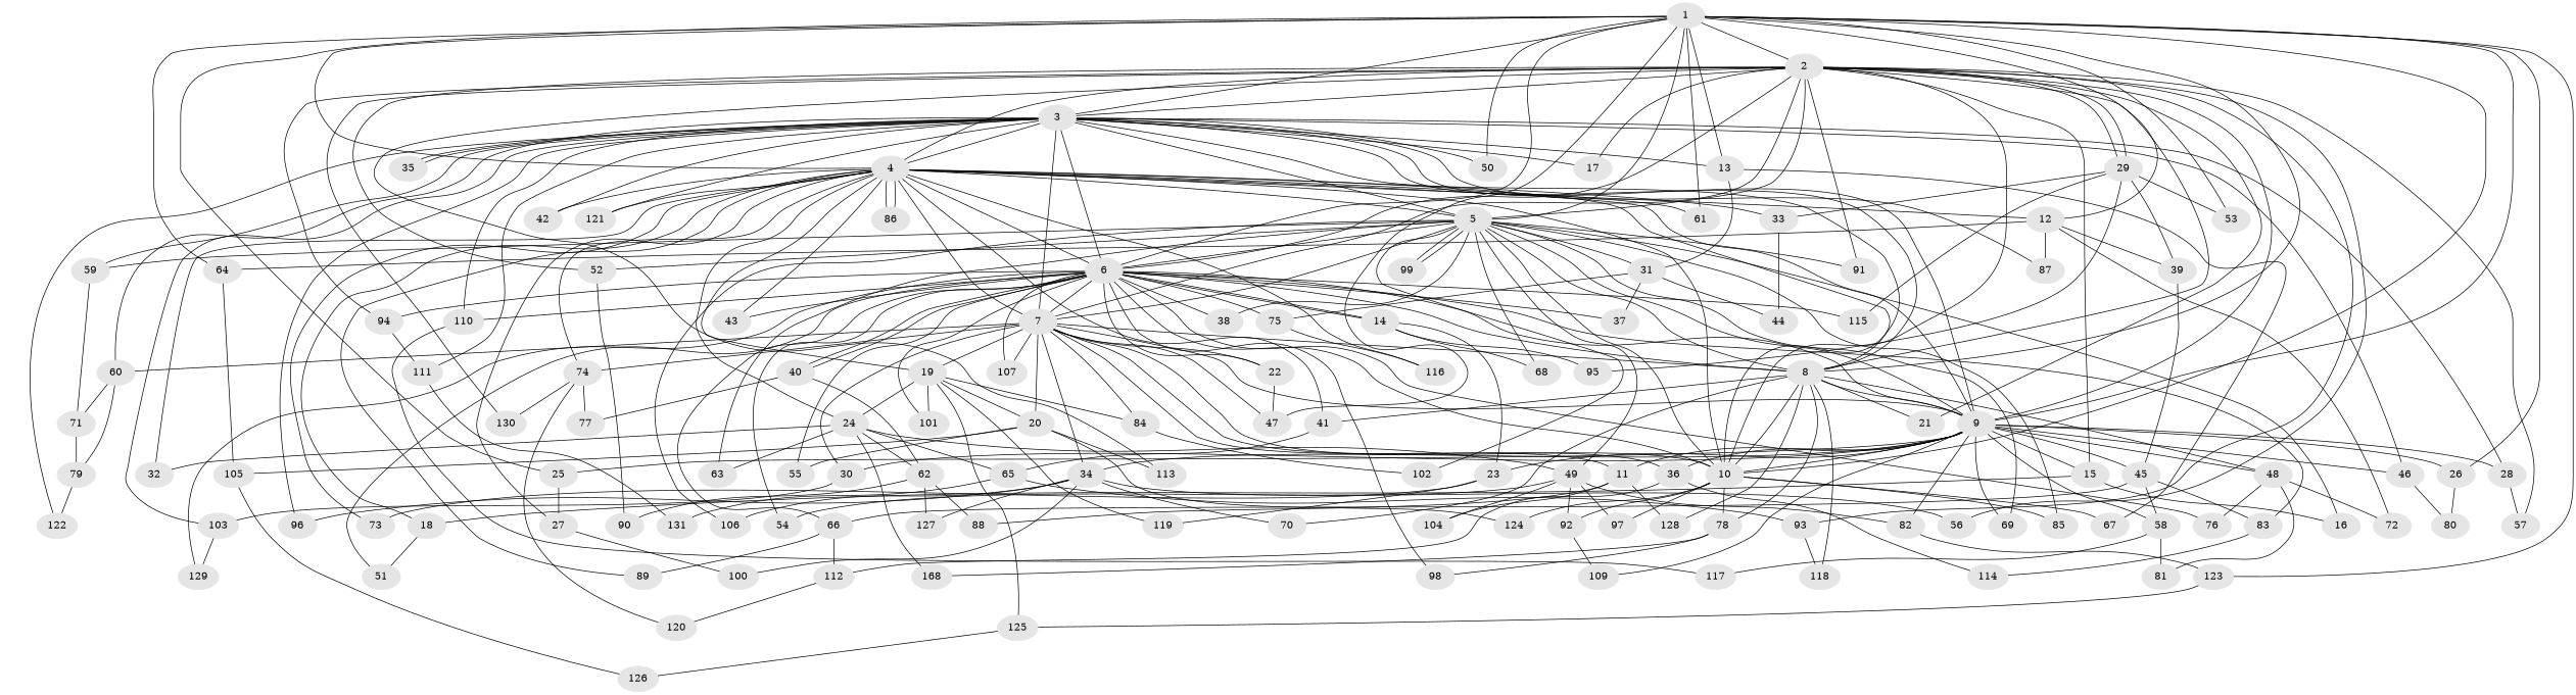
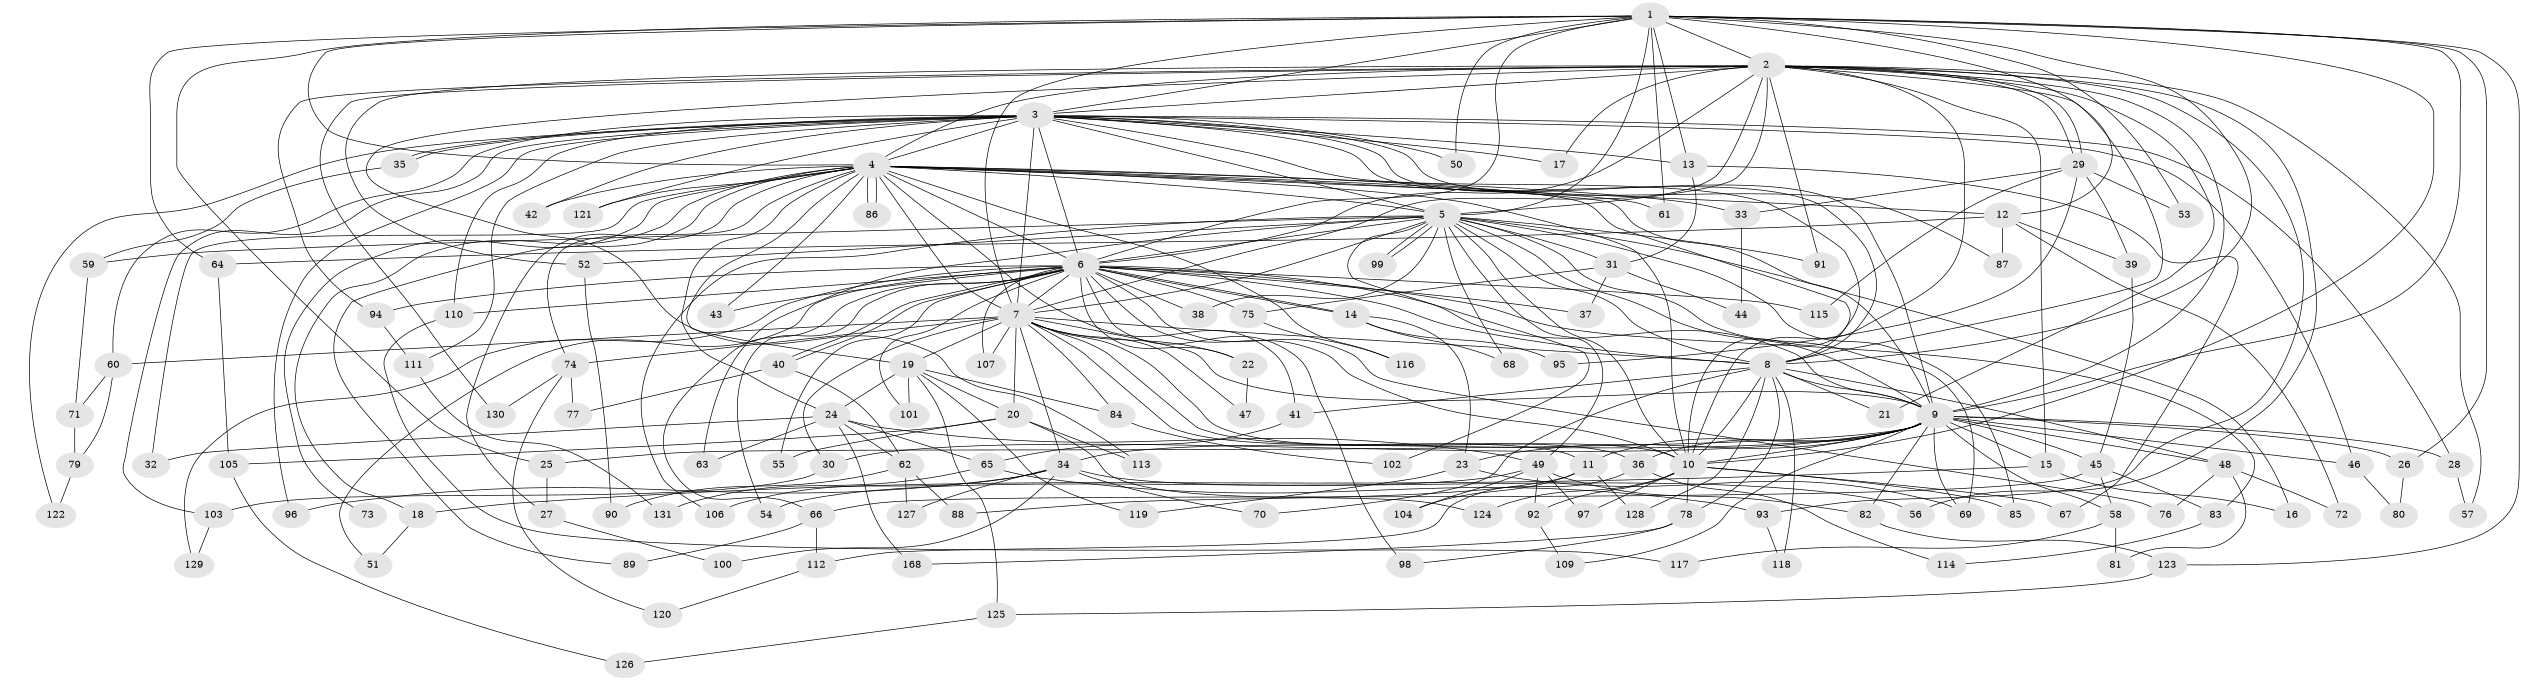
  graph {
    node [color=gray90 style=filled]
    1
    2
    3
    4
    5
    6
    7
    8
    9
    10
    12
    13
    25
    26
    50
    53
    61
    64
    123
    15
    17
    21
    29
    52
    56
    57
    91
    93
    94
    113
    130
    87
    28
    35
    42
    46
    59
    60
    96
    103
    110
    111
    121
    122
    18
    19
    24
    27
    32
    33
    41
    43
    73
    74
    86
    89
    116
    16
    31
    38
    49
    63
    68
    69
    85
    99
    102
    106
    14
    22
    37
    40
    51
    54
    55
    66
    75
    76
    83
    98
    101
    107
    115
    129
    11
    20
    30
    34
    36
    47
    84
    48
    70
    78
    118
    128
    23
    45
    58
    82
    109
    67
    92
    97
    124
    39
    72
    80
    105
    125
    95
    90
    71
    79
    117
    131
    119
    62
    65
    n120 [label=168]
    100
    44
    77
    120
    104
    112
    114
    88
    127
    81
    126
    1 -- 2
    1 -- 3
    1 -- 4
    1 -- 5
    1 -- 6
-   1 -- 47
+   1 -- 7
    1 -- 8
    1 -- 9
    1 -- 10
    1 -- 12
    1 -- 13
    1 -- 25
    1 -- 26
    1 -- 50
    1 -- 53
    1 -- 61
    1 -- 64
    1 -- 123
    2 -- 3
    2 -- 4
    2 -- 5
    2 -- 6
    2 -- 7
    2 -- 8
    2 -- 9
    2 -- 10
    2 -- 15
    2 -- 17
    2 -- 21
    2 -- 29
    2 -- 29
    2 -- 52
    2 -- 56
    2 -- 57
    2 -- 91
    2 -- 93
    2 -- 94
    2 -- 113
    2 -- 130
    3 -- 4
    3 -- 5
    3 -- 6
    3 -- 7
    3 -- 8
    3 -- 9
    3 -- 10
    3 -- 13
    3 -- 50
    3 -- 17
    3 -- 87
    3 -- 28
    3 -- 35
    3 -- 35
    3 -- 42
    3 -- 46
-   3 -- 59
+   35 -- 59
    3 -- 60
    3 -- 96
    3 -- 103
    3 -- 110
    3 -- 111
    3 -- 121
    3 -- 122
    4 -- 5
    4 -- 6
    4 -- 7
    4 -- 8
    4 -- 9
    4 -- 10
    4 -- 12
    4 -- 61
    4 -- 42
    4 -- 121
    4 -- 18
    4 -- 19
    4 -- 24
    4 -- 27
    4 -- 32
    4 -- 33
    4 -- 41
    4 -- 43
    4 -- 73
    4 -- 74
    4 -- 86
    4 -- 86
    4 -- 89
    4 -- 116
    5 -- 6
    5 -- 7
    5 -- 8
    5 -- 9
    5 -- 10
    5 -- 52
    5 -- 91
    5 -- 59
    5 -- 16
    5 -- 31
    5 -- 38
    5 -- 49
    5 -- 63
    5 -- 68
    5 -- 69
    5 -- 85
    5 -- 99
    5 -- 99
    5 -- 102
    5 -- 106
    6 -- 7
    6 -- 8
    6 -- 9
    6 -- 10
    6 -- 94
    6 -- 110
    6 -- 43
    6 -- 38
    6 -- 14
    6 -- 14
    6 -- 22
    6 -- 37
    6 -- 40
    6 -- 40
    6 -- 51
    6 -- 54
    6 -- 55
    6 -- 66
    6 -- 75
    6 -- 76
    6 -- 83
    6 -- 98
    6 -- 101
    6 -- 107
    6 -- 115
    6 -- 129
    7 -- 8
    7 -- 9
    7 -- 10
    7 -- 60
    7 -- 19
    7 -- 74
    7 -- 22
    7 -- 107
    7 -- 11
    7 -- 20
    7 -- 30
    7 -- 34
    7 -- 36
    7 -- 47
    7 -- 84
    8 -- 9
    8 -- 10
    8 -- 21
    8 -- 41
    8 -- 48
    8 -- 70
    8 -- 78
    8 -- 118
    8 -- 128
    9 -- 10
    9 -- 25
    9 -- 26
    9 -- 15
    9 -- 28
    9 -- 46
    9 -- 69
    9 -- 11
    9 -- 30
    9 -- 34
    9 -- 36
    9 -- 48
    9 -- 23
    9 -- 45
    9 -- 58
    9 -- 82
    9 -- 109
    10 -- 85
    10 -- 78
    10 -- 67
    10 -- 92
    10 -- 97
    10 -- 124
    12 -- 64
    12 -- 87
    12 -- 39
    12 -- 72
    13 -- 31
    13 -- 67
    25 -- 27
    26 -- 80
    64 -- 105
    123 -- 125
    15 -- 18
    15 -- 16
    29 -- 53
    29 -- 33
    29 -- 115
    29 -- 39
    29 -- 95
    52 -- 90
    93 -- 118
    94 -- 111
    28 -- 57
    46 -- 80
    59 -- 71
    60 -- 71
    60 -- 79
    103 -- 129
    110 -- 117
    111 -- 131
    18 -- 51
    19 -- 24
    19 -- 101
    19 -- 20
    19 -- 84
    19 -- 125
    19 -- 119
    24 -- 32
    24 -- 49
    24 -- 63
    24 -- 62
    24 -- 65
    24 -- n120
    27 -- 100
    33 -- 44
    41 -- 65
    74 -- 130
    74 -- 77
    74 -- 120
    31 -- 37
    31 -- 75
    31 -- 44
    49 -- 54
    49 -- 82
    49 -- 92
    49 -- 97
    49 -- 104
    14 -- 68
    14 -- 23
    14 -- 95
    22 -- 47
    40 -- 62
    40 -- 77
    66 -- 89
    66 -- 112
    75 -- 116
    83 -- 114
    11 -- 128
    11 -- 104
    11 -- 88
    20 -- 113
    20 -- 55
    20 -- 124
    20 -- 105
    30 -- 103
    34 -- 56
    34 -- 96
    34 -- 106
    34 -- 70
    34 -- 100
    34 -- 127
    36 -- 112
    36 -- 114
    84 -- 102
    48 -- 76
    48 -- 72
    48 -- 81
    78 -- 98
    78 -- n120
-   23 -- 73
+   23 -- 69
    23 -- 119
    45 -- 66
    45 -- 83
    45 -- 58
    58 -- 117
    58 -- 81
    82 -- 123
    92 -- 109
    39 -- 45
    105 -- 126
    125 -- 126
    71 -- 79
    79 -- 122
    62 -- 90
    62 -- 88
    62 -- 127
    65 -- 93
    65 -- 131
    112 -- 120
  }
